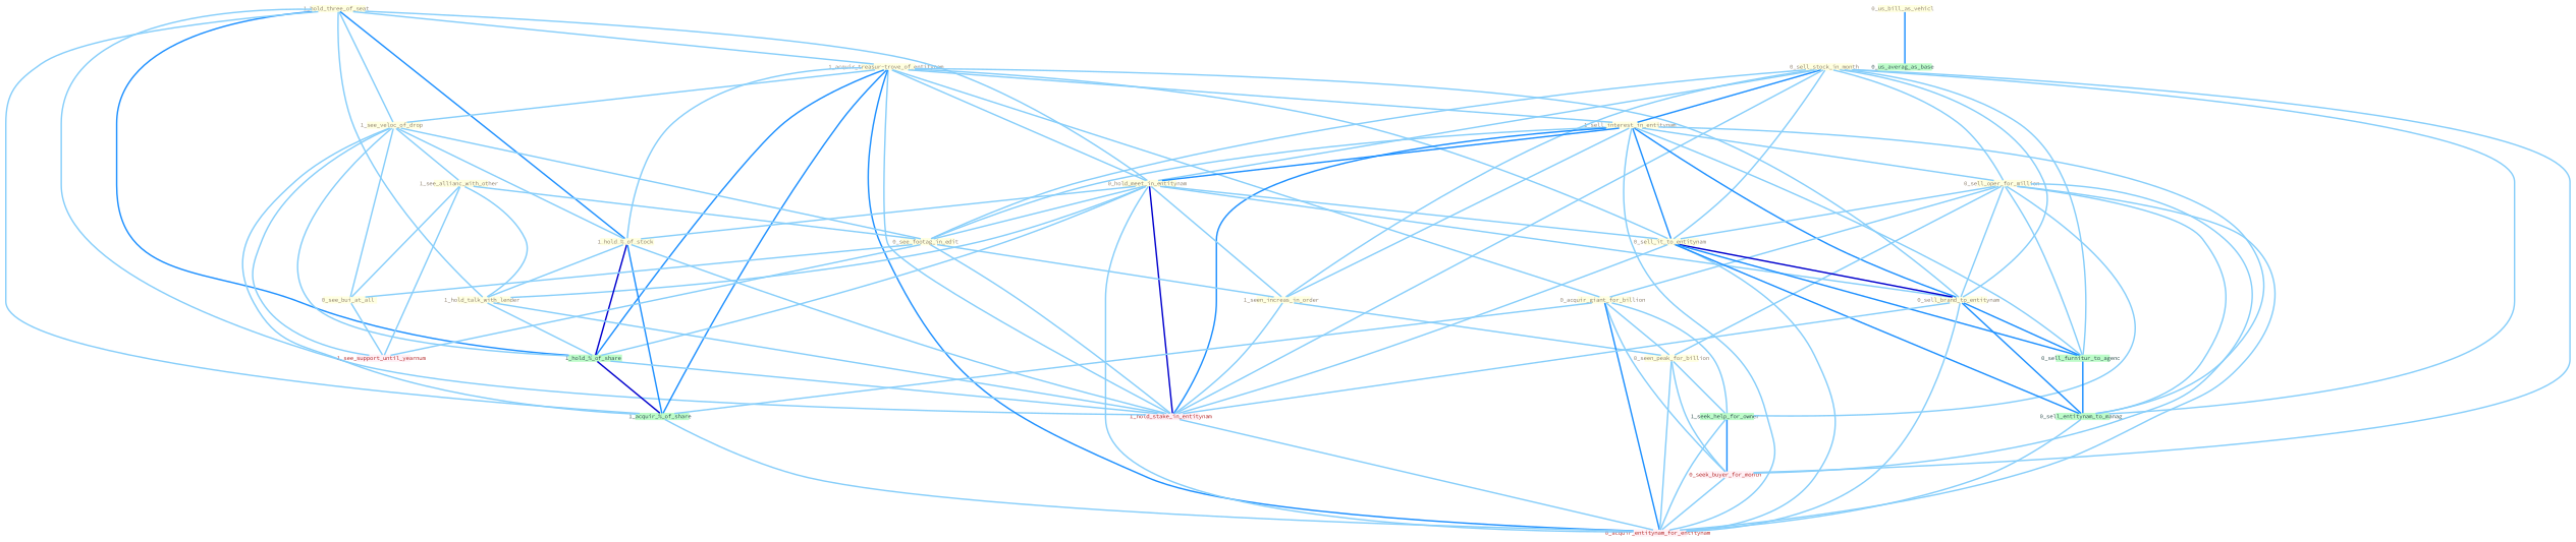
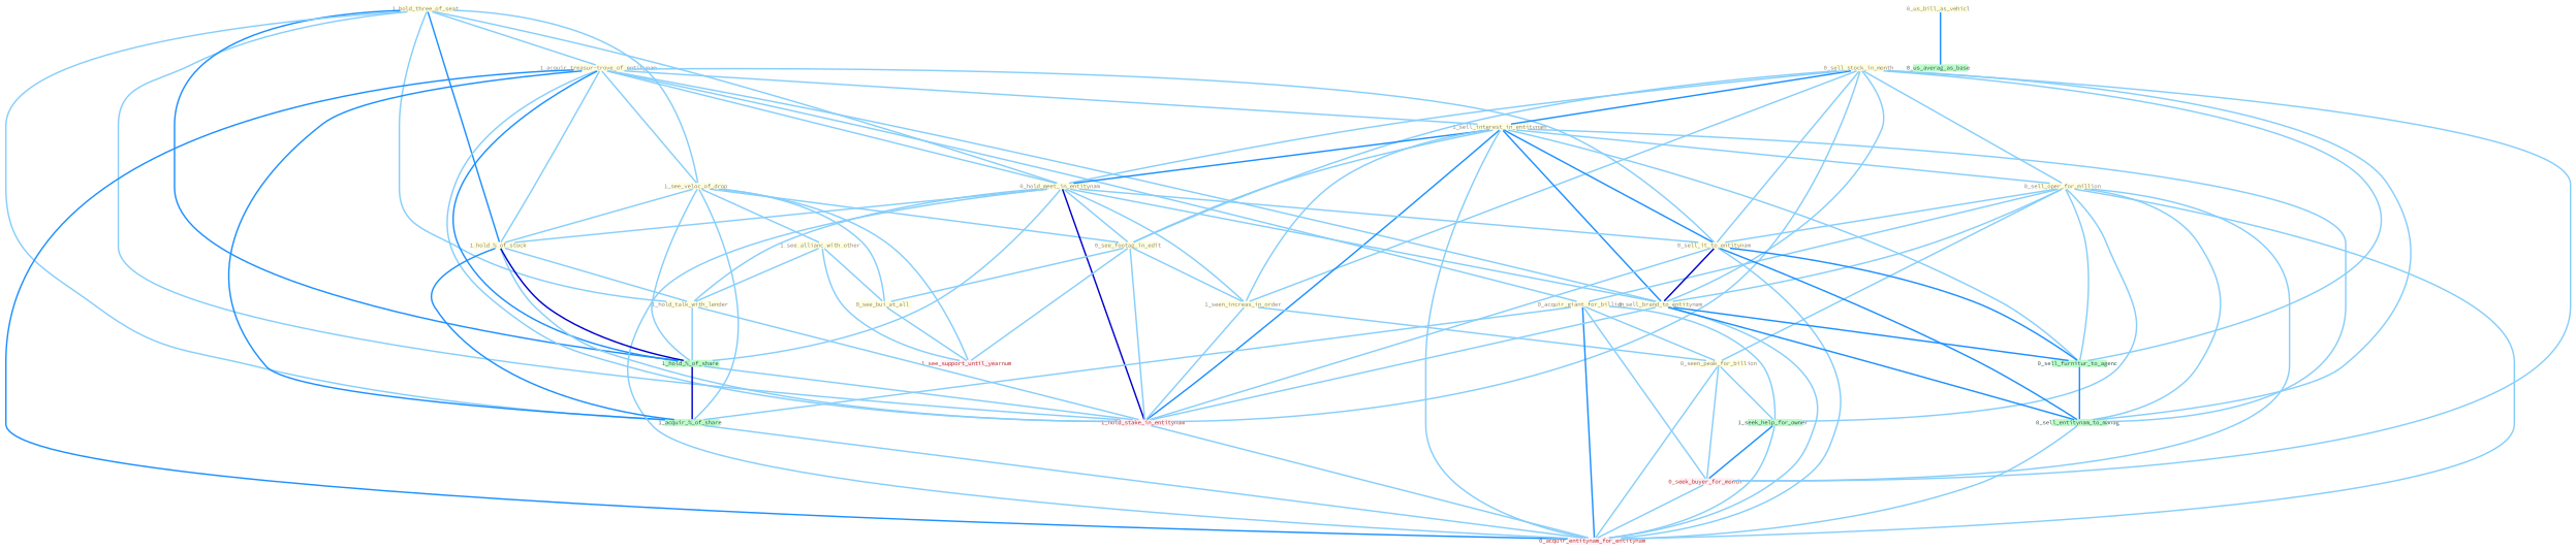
  graph {
    fontname="Source Code Pro"
    node [color="#ffffe0" fixedsize=true fontcolor="#8b7d6b" fontname="Source Code Pro" fontsize=4 shape=polygon style=filled]
    edge [color="#87cefa" fontname="Source Code Pro" w=1]
    "1_hold_three_of_seat " [height=.06 width=.5]
    "1_acquir_treasur-trove_of_entitynam " [height=.06 width=.5]
    "1_see_veloc_of_drop " [height=.06 width=.5]
    "0_sell_stock_in_month " [height=.06 width=.5]
    "1_sell_interest_in_entitynam " [height=.06 width=.5]
    "1_see_allianc_with_other " [height=.06 width=.5]
    "0_hold_meet_in_entitynam " [height=.06 width=.5]
    "0_sell_oper_for_million " [height=.06 width=.5]
    "1_hold_%_of_stock " [height=.06 width=.5]
    "0_see_footag_in_edit " [height=.06 width=.5]
    "1_seen_increas_in_order " [height=.06 width=.5]
    "0_us_bill_as_vehicl " [height=.06 width=.5]
    "0_sell_it_to_entitynam " [height=.06 width=.5]
    "0_acquir_giant_for_billion " [height=.06 width=.5]
    "0_sell_brand_to_entitynam " [height=.06 width=.5]
    "0_see_bui_at_all " [height=.06 width=.5]
    "1_hold_talk_with_lender " [height=.06 width=.5]
    n18 [height=.06 label="0_seen_peak_for_billion" width=.5]
    "1_hold_stake_in_entitynam " [color="#fff0f5" fontcolor="#b22222" height=.06 width=.5]
    "0_seek_buyer_for_month " [color="#fff0f5" fontcolor="#b22222" height=.06 width=.5]
    "1_see_support_until_yearnum " [color="#fff0f5" fontcolor="#b22222" height=.06 width=.5]
    "0_acquir_entitynam_for_entitynam " [color="#fff0f5" fontcolor="#b22222" height=.06 width=.5]
    "1_hold_%_of_share " [color="#BDFCC9" fontcolor="#2f4f4f" height=.06 width=.5]
    "1_acquir_%_of_share " [color="#BDFCC9" fontcolor="#2f4f4f" height=.06 width=.5]
    "0_sell_furnitur_to_agenc " [color="#BDFCC9" fontcolor="#2f4f4f" height=.06 width=.5]
    "0_sell_entitynam_to_manag " [color="#BDFCC9" fontcolor="#2f4f4f" height=.06 width=.5]
    "1_seek_help_for_owner " [color="#BDFCC9" fontcolor="#2f4f4f" height=.06 width=.5]
    "0_us_averag_as_base " [color="#BDFCC9" fontcolor="#2f4f4f" height=.06 width=.5]
    subgraph sub_1 {
      "1_hold_three_of_seat "
      "1_acquir_treasur-trove_of_entitynam "
      "1_see_veloc_of_drop "
      "0_sell_stock_in_month "
      "1_sell_interest_in_entitynam "
      "1_see_allianc_with_other "
      "0_hold_meet_in_entitynam "
      "0_sell_oper_for_million "
      "1_hold_%_of_stock "
      "0_see_footag_in_edit "
      "1_seen_increas_in_order "
      "0_us_bill_as_vehicl "
      "0_sell_it_to_entitynam "
      "0_acquir_giant_for_billion "
      "0_sell_brand_to_entitynam "
      "0_see_bui_at_all "
      "1_hold_talk_with_lender "
      n18
    }
    subgraph sub_2 {
      "1_hold_stake_in_entitynam "
      "0_seek_buyer_for_month "
      "1_see_support_until_yearnum "
      "0_acquir_entitynam_for_entitynam "
    }
    "1_hold_three_of_seat " -- "1_acquir_treasur-trove_of_entitynam "
    "1_hold_three_of_seat " -- "1_see_veloc_of_drop "
    "1_hold_three_of_seat " -- "0_hold_meet_in_entitynam "
    "1_hold_three_of_seat " -- "1_hold_%_of_stock " [color="#1e90ff" w=2]
    "1_hold_three_of_seat " -- "1_hold_talk_with_lender "
    "1_hold_three_of_seat " -- "1_hold_stake_in_entitynam "
    "1_hold_three_of_seat " -- "1_hold_%_of_share " [color="#1e90ff" w=2]
    "1_hold_three_of_seat " -- "1_acquir_%_of_share "
    "1_acquir_treasur-trove_of_entitynam " -- "1_see_veloc_of_drop "
    "1_acquir_treasur-trove_of_entitynam " -- "1_sell_interest_in_entitynam "
    "1_acquir_treasur-trove_of_entitynam " -- "0_hold_meet_in_entitynam "
    "1_acquir_treasur-trove_of_entitynam " -- "1_hold_%_of_stock "
    "1_acquir_treasur-trove_of_entitynam " -- "0_sell_it_to_entitynam "
    "1_acquir_treasur-trove_of_entitynam " -- "0_acquir_giant_for_billion "
    "1_acquir_treasur-trove_of_entitynam " -- "0_sell_brand_to_entitynam "
    "1_acquir_treasur-trove_of_entitynam " -- "1_hold_stake_in_entitynam "
    "1_acquir_treasur-trove_of_entitynam " -- "0_acquir_entitynam_for_entitynam " [color="#1e90ff" w=2]
    "1_acquir_treasur-trove_of_entitynam " -- "1_hold_%_of_share " [color="#1e90ff"]
    "1_acquir_treasur-trove_of_entitynam " -- "1_acquir_%_of_share " [color="#1e90ff" w=2]
    "1_see_veloc_of_drop " -- "1_see_allianc_with_other "
    "1_see_veloc_of_drop " -- "1_hold_%_of_stock "
    "1_see_veloc_of_drop " -- "0_see_footag_in_edit "
    "1_see_veloc_of_drop " -- "0_see_bui_at_all "
    "1_see_veloc_of_drop " -- "1_see_support_until_yearnum "
    "1_see_veloc_of_drop " -- "1_hold_%_of_share "
    "1_see_veloc_of_drop " -- "1_acquir_%_of_share "
    "0_sell_stock_in_month " -- "1_sell_interest_in_entitynam " [color="#1e90ff" w=2]
    "0_sell_stock_in_month " -- "0_hold_meet_in_entitynam "
    "0_sell_stock_in_month " -- "0_sell_oper_for_million "
    "0_sell_stock_in_month " -- "0_see_footag_in_edit "
    "0_sell_stock_in_month " -- "1_seen_increas_in_order "
    "0_sell_stock_in_month " -- "0_sell_it_to_entitynam "
    "0_sell_stock_in_month " -- "0_sell_brand_to_entitynam "
    "0_sell_stock_in_month " -- "1_hold_stake_in_entitynam "
    "0_sell_stock_in_month " -- "0_seek_buyer_for_month "
    "0_sell_stock_in_month " -- "0_sell_furnitur_to_agenc "
    "0_sell_stock_in_month " -- "0_sell_entitynam_to_manag "
    "1_sell_interest_in_entitynam " -- "0_hold_meet_in_entitynam " [color="#1e90ff" w=2]
    "1_sell_interest_in_entitynam " -- "0_sell_oper_for_million "
    "1_sell_interest_in_entitynam " -- "0_see_footag_in_edit "
    "1_sell_interest_in_entitynam " -- "1_seen_increas_in_order "
    "1_sell_interest_in_entitynam " -- "0_sell_it_to_entitynam " [color="#1e90ff" w=2]
    "1_sell_interest_in_entitynam " -- "0_sell_brand_to_entitynam " [color="#1e90ff" w=2]
    "1_sell_interest_in_entitynam " -- "1_hold_stake_in_entitynam " [color="#1e90ff" w=2]
    "1_sell_interest_in_entitynam " -- "0_acquir_entitynam_for_entitynam "
    "1_sell_interest_in_entitynam " -- "0_sell_furnitur_to_agenc "
    "1_sell_interest_in_entitynam " -- "0_sell_entitynam_to_manag "
-   "1_see_allianc_with_other " -- "0_see_footag_in_edit "
    "1_see_allianc_with_other " -- "0_see_bui_at_all "
    "1_see_allianc_with_other " -- "1_hold_talk_with_lender "
    "1_see_allianc_with_other " -- "1_see_support_until_yearnum "
    "0_hold_meet_in_entitynam " -- "1_hold_%_of_stock "
    "0_hold_meet_in_entitynam " -- "0_see_footag_in_edit "
    "0_hold_meet_in_entitynam " -- "1_seen_increas_in_order "
    "0_hold_meet_in_entitynam " -- "0_sell_it_to_entitynam "
    "0_hold_meet_in_entitynam " -- "0_sell_brand_to_entitynam "
    "0_hold_meet_in_entitynam " -- "1_hold_talk_with_lender "
    "0_hold_meet_in_entitynam " -- "1_hold_stake_in_entitynam " [color="#0000cd" w=3]
    "0_hold_meet_in_entitynam " -- "0_acquir_entitynam_for_entitynam "
    "0_hold_meet_in_entitynam " -- "1_hold_%_of_share "
    "0_sell_oper_for_million " -- "0_sell_it_to_entitynam "
    "0_sell_oper_for_million " -- "0_acquir_giant_for_billion "
    "0_sell_oper_for_million " -- "0_sell_brand_to_entitynam "
    "0_sell_oper_for_million " -- n18
    "0_sell_oper_for_million " -- "0_seek_buyer_for_month "
    "0_sell_oper_for_million " -- "0_acquir_entitynam_for_entitynam "
    "0_sell_oper_for_million " -- "0_sell_furnitur_to_agenc "
    "0_sell_oper_for_million " -- "0_sell_entitynam_to_manag "
    "0_sell_oper_for_million " -- "1_seek_help_for_owner "
    "1_hold_%_of_stock " -- "1_hold_talk_with_lender "
    "1_hold_%_of_stock " -- "1_hold_stake_in_entitynam "
    "1_hold_%_of_stock " -- "1_hold_%_of_share " [color="#0000cd" w=3]
    "1_hold_%_of_stock " -- "1_acquir_%_of_share " [color="#1e90ff" w=2]
    "0_see_footag_in_edit " -- "1_seen_increas_in_order "
    "0_see_footag_in_edit " -- "0_see_bui_at_all "
    "0_see_footag_in_edit " -- "1_hold_stake_in_entitynam "
    "0_see_footag_in_edit " -- "1_see_support_until_yearnum "
    "1_seen_increas_in_order " -- n18
    "1_seen_increas_in_order " -- "1_hold_stake_in_entitynam "
    "0_us_bill_as_vehicl " -- "0_us_averag_as_base " [color="#1e90ff" w=2]
    "0_sell_it_to_entitynam " -- "0_sell_brand_to_entitynam " [color="#0000cd" w=3]
    "0_sell_it_to_entitynam " -- "1_hold_stake_in_entitynam "
    "0_sell_it_to_entitynam " -- "0_acquir_entitynam_for_entitynam "
    "0_sell_it_to_entitynam " -- "0_sell_furnitur_to_agenc " [color="#1e90ff" w=2]
    "0_sell_it_to_entitynam " -- "0_sell_entitynam_to_manag " [color="#1e90ff" w=2]
    "0_acquir_giant_for_billion " -- n18
    "0_acquir_giant_for_billion " -- "0_seek_buyer_for_month "
    "0_acquir_giant_for_billion " -- "0_acquir_entitynam_for_entitynam " [color="#1e90ff" w=2]
    "0_acquir_giant_for_billion " -- "1_acquir_%_of_share "
    "0_acquir_giant_for_billion " -- "1_seek_help_for_owner "
    "0_sell_brand_to_entitynam " -- "1_hold_stake_in_entitynam "
    "0_sell_brand_to_entitynam " -- "0_acquir_entitynam_for_entitynam "
    "0_sell_brand_to_entitynam " -- "0_sell_furnitur_to_agenc " [color="#1e90ff" w=2]
    "0_sell_brand_to_entitynam " -- "0_sell_entitynam_to_manag " [color="#1e90ff" w=2]
    "0_see_bui_at_all " -- "1_see_support_until_yearnum "
    "1_hold_talk_with_lender " -- "1_hold_stake_in_entitynam "
    "1_hold_talk_with_lender " -- "1_hold_%_of_share "
    n18 -- "0_seek_buyer_for_month "
    n18 -- "0_acquir_entitynam_for_entitynam "
    n18 -- "1_seek_help_for_owner "
    "1_hold_stake_in_entitynam " -- "0_acquir_entitynam_for_entitynam "
    "0_seek_buyer_for_month " -- "0_acquir_entitynam_for_entitynam "
    "1_hold_%_of_share " -- "1_hold_stake_in_entitynam "
    "1_hold_%_of_share " -- "1_acquir_%_of_share " [color="#0000cd" w=3]
    "1_acquir_%_of_share " -- "0_acquir_entitynam_for_entitynam "
    "0_sell_furnitur_to_agenc " -- "0_sell_entitynam_to_manag " [color="#1e90ff" w=2]
    "0_sell_entitynam_to_manag " -- "0_acquir_entitynam_for_entitynam "
    "1_seek_help_for_owner " -- "0_seek_buyer_for_month " [color="#1e90ff" w=2]
    "1_seek_help_for_owner " -- "0_acquir_entitynam_for_entitynam "
  }
